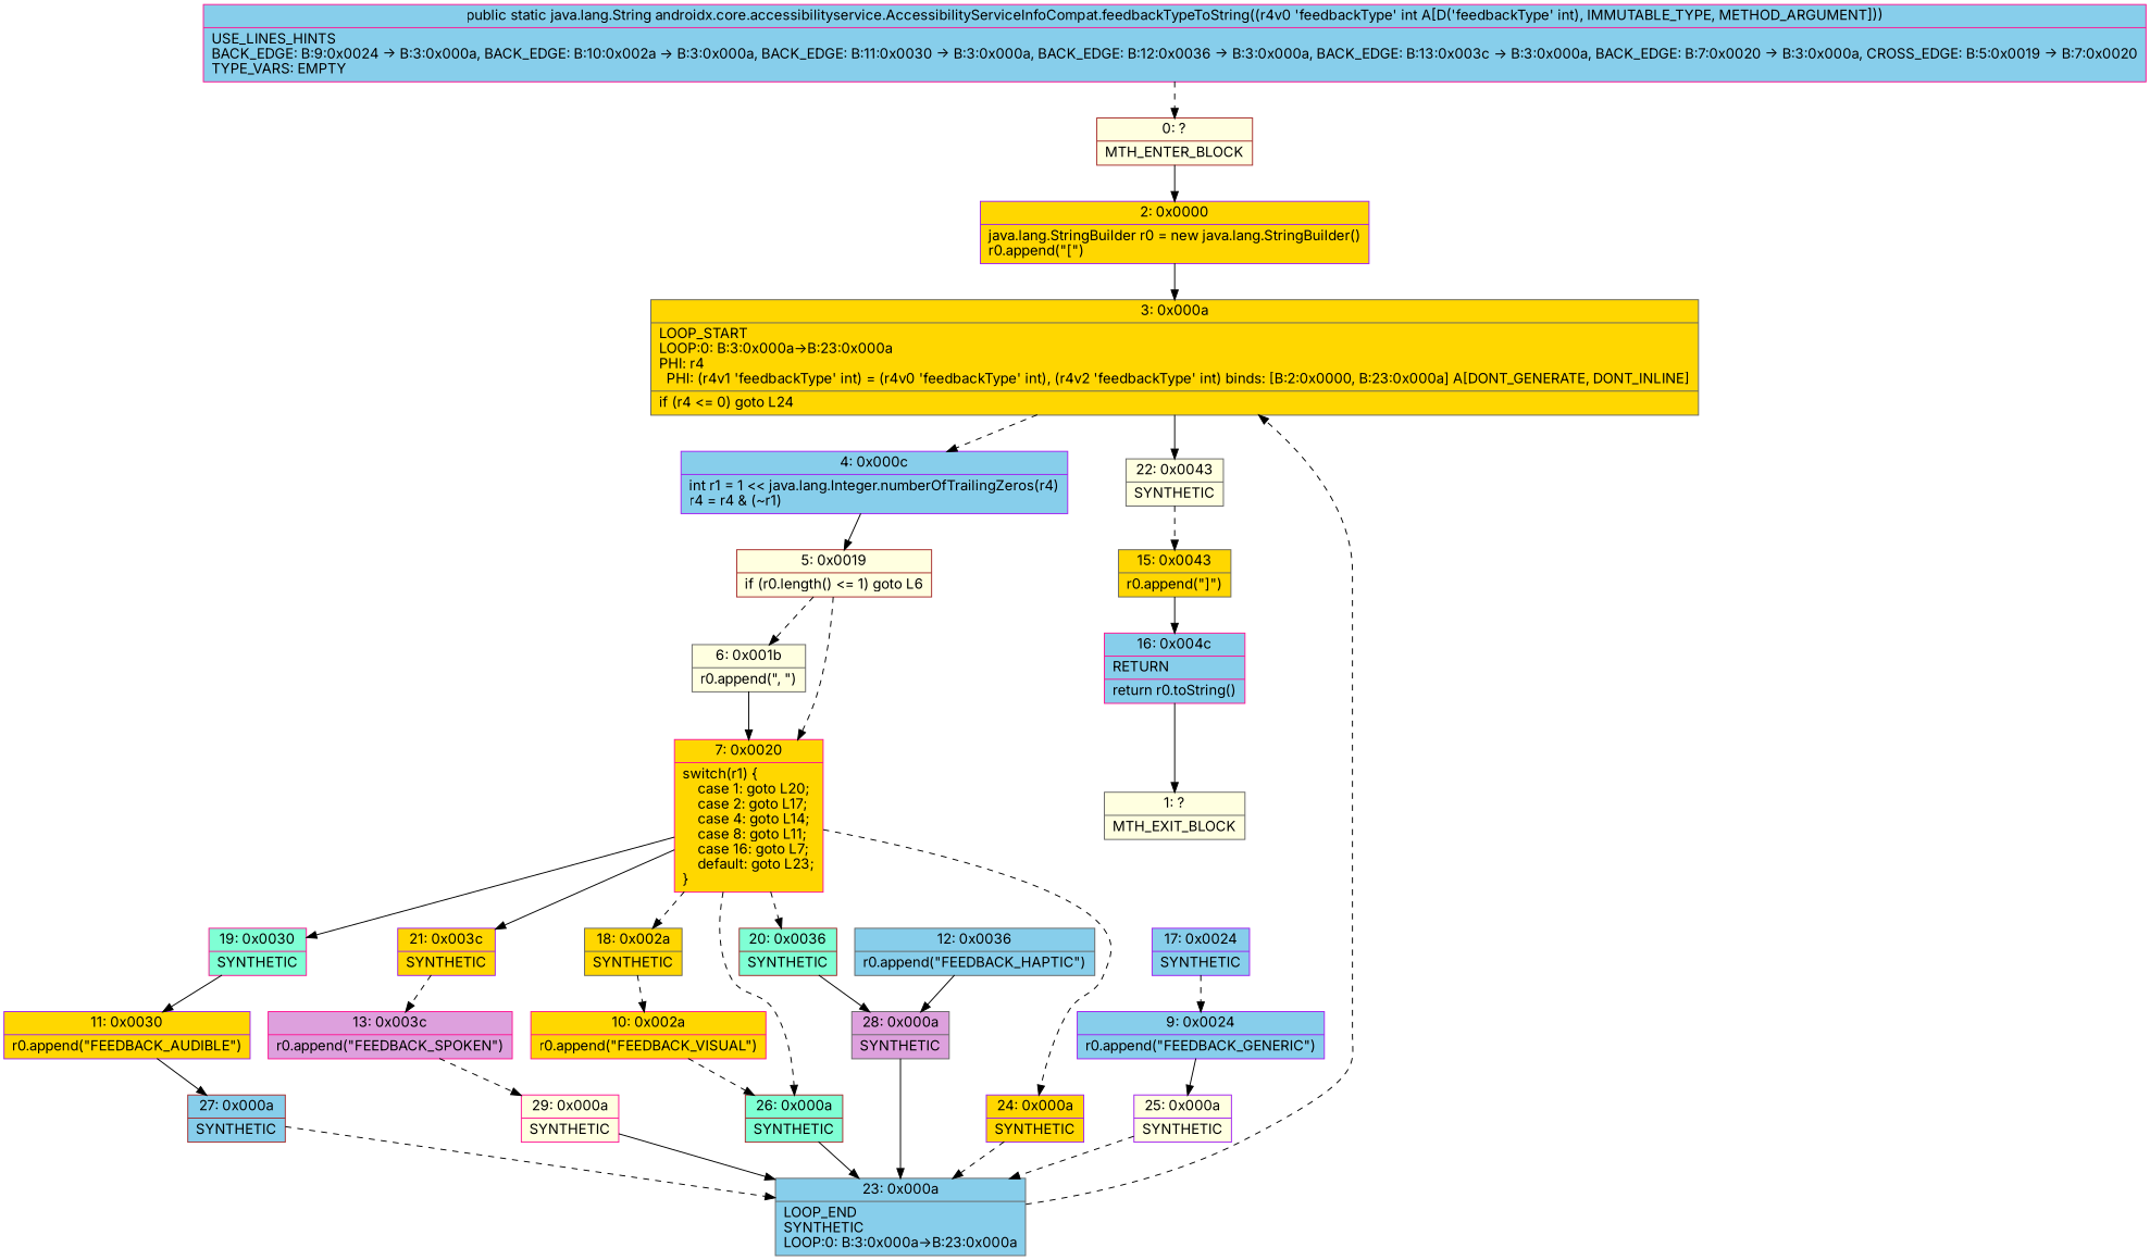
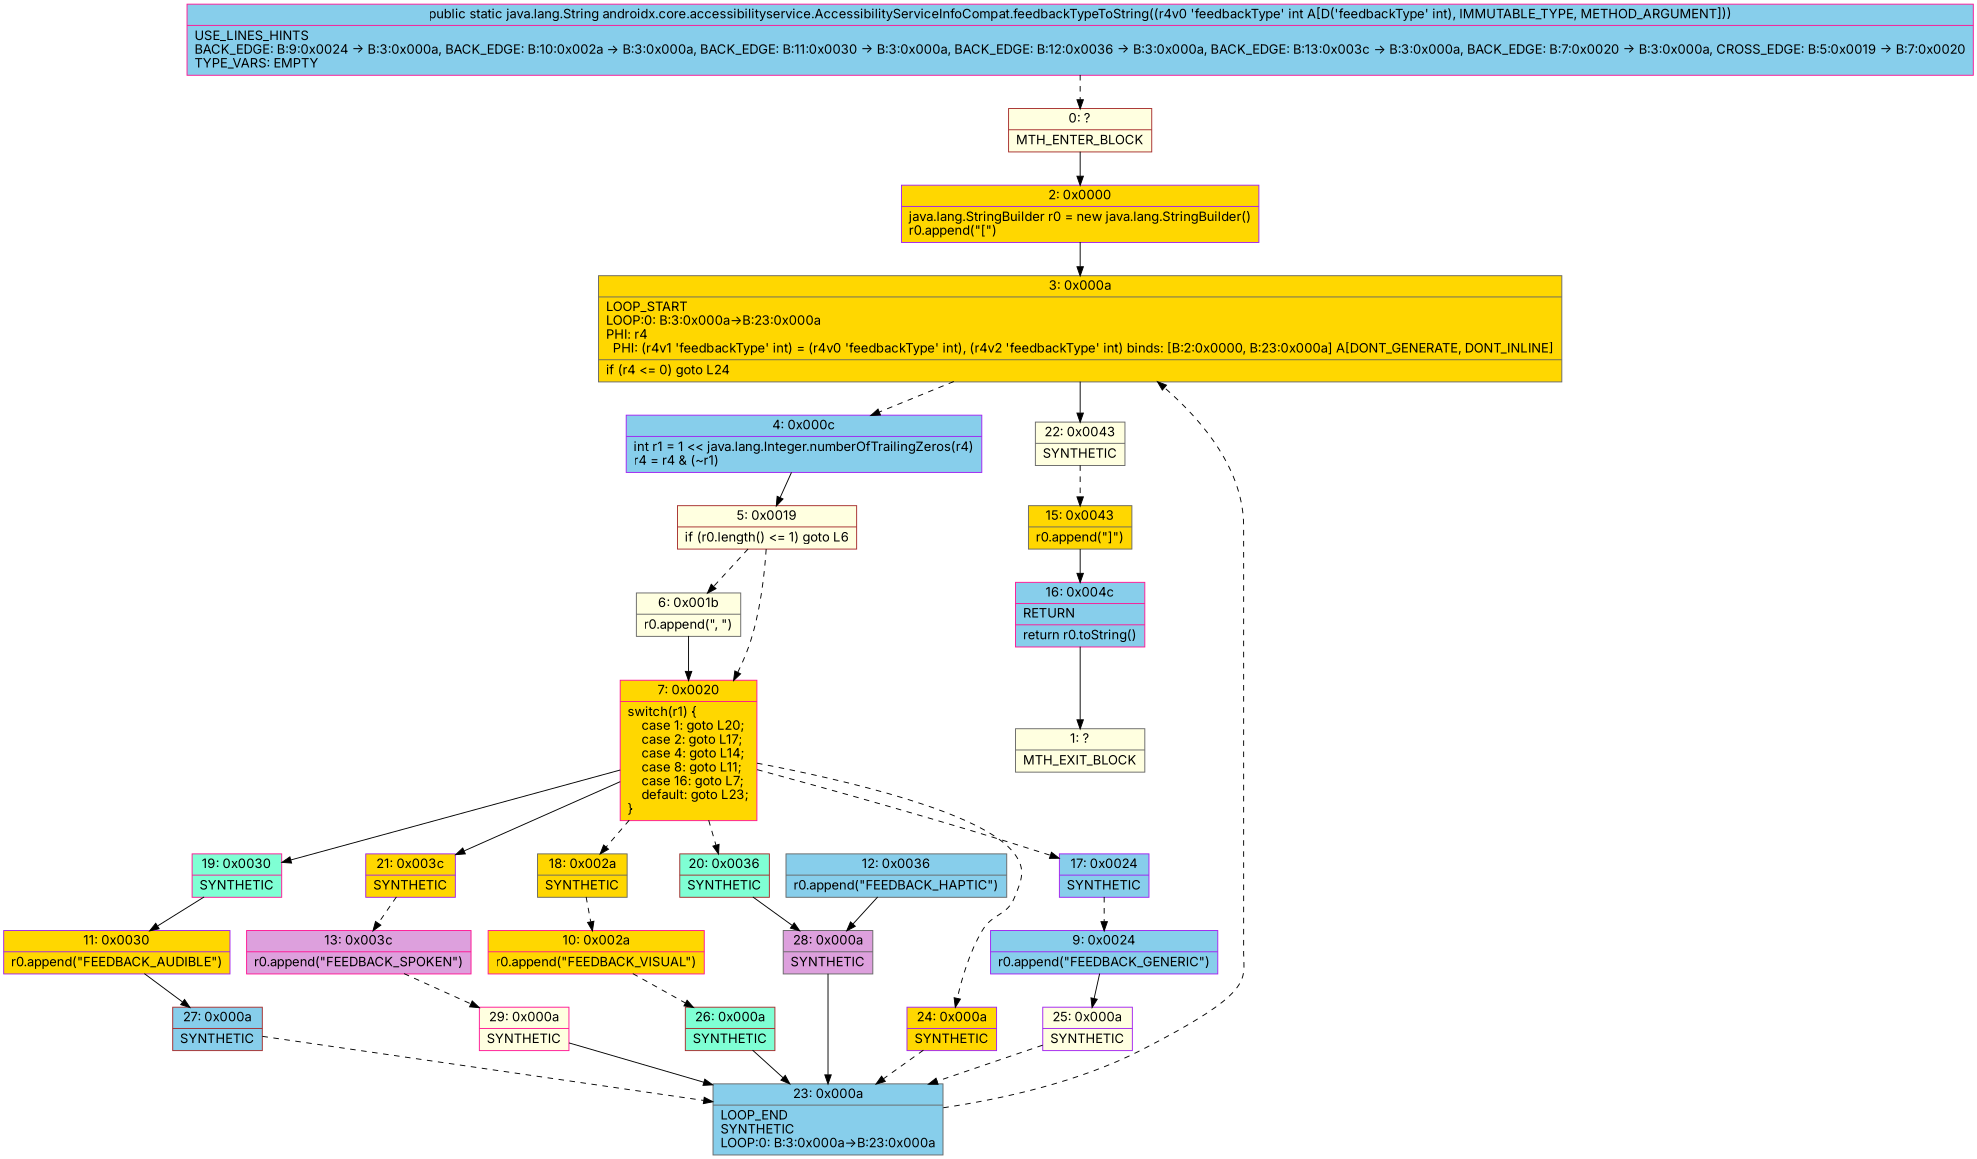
  digraph {
    fontname=Inter
    node [color=gray40 fillcolor=gold fontname=Inter shape=record style=filled]
    edge [fontname=Inter style=dashed]
    n1 [color=brown fillcolor=lightyellow label="{0\:\ ?|MTH_ENTER_BLOCK\l}"]
    n2 [color=purple label="{2\:\ 0x0000|java.lang.StringBuilder r0 = new java.lang.StringBuilder()\lr0.append(\"[\")\l}"]
    n3 [label="{3\:\ 0x000a|LOOP_START\lLOOP:0: B:3:0x000a\-\>B:23:0x000a\lPHI: r4 \l  PHI: (r4v1 'feedbackType' int) = (r4v0 'feedbackType' int), (r4v2 'feedbackType' int) binds: [B:2:0x0000, B:23:0x000a] A[DONT_GENERATE, DONT_INLINE]\l|if (r4 \<= 0) goto L24\l}"]
    n4 [color=purple fillcolor=skyblue label="{4\:\ 0x000c|int r1 = 1 \<\< java.lang.Integer.numberOfTrailingZeros(r4)\lr4 = r4 & (~r1)\l}"]
    n5 [fillcolor=lightyellow label="{22\:\ 0x0043|SYNTHETIC\l}"]
    n6 [color=brown fillcolor=lightyellow label="{5\:\ 0x0019|if (r0.length() \<= 1) goto L6\l}"]
    n7 [label="{15\:\ 0x0043|r0.append(\"]\")\l}"]
    n8 [fillcolor=lightyellow label="{6\:\ 0x001b|r0.append(\", \")\l}"]
    n9 [color=deeppink label="{7\:\ 0x0020|switch(r1) \{\l    case 1: goto L20;\l    case 2: goto L17;\l    case 4: goto L14;\l    case 8: goto L11;\l    case 16: goto L7;\l    default: goto L23;\l\}\l}"]
    n10 [color=purple fillcolor=skyblue label="{17\:\ 0x0024|SYNTHETIC\l}"]
    n11 [label="{18\:\ 0x002a|SYNTHETIC\l}"]
    n12 [color=deeppink fillcolor=aquamarine label="{19\:\ 0x0030|SYNTHETIC\l}"]
    n13 [color=brown fillcolor=aquamarine label="{20\:\ 0x0036|SYNTHETIC\l}"]
    n14 [color=purple label="{21\:\ 0x003c|SYNTHETIC\l}"]
    n15 [color=purple label="{24\:\ 0x000a|SYNTHETIC\l}"]
    n16 [color=purple fillcolor=skyblue label="{9\:\ 0x0024|r0.append(\"FEEDBACK_GENERIC\")\l}"]
    n17 [color=deeppink label="{10\:\ 0x002a|r0.append(\"FEEDBACK_VISUAL\")\l}"]
    n18 [color=purple label="{11\:\ 0x0030|r0.append(\"FEEDBACK_AUDIBLE\")\l}"]
    n19 [fillcolor=plum label="{28\:\ 0x000a|SYNTHETIC\l}"]
    n20 [color=deeppink fillcolor=plum label="{13\:\ 0x003c|r0.append(\"FEEDBACK_SPOKEN\")\l}"]
    n21 [fillcolor=skyblue label="{23\:\ 0x000a|LOOP_END\lSYNTHETIC\lLOOP:0: B:3:0x000a\-\>B:23:0x000a\l}"]
    n22 [color=purple fillcolor=lightyellow label="{25\:\ 0x000a|SYNTHETIC\l}"]
    n23 [color=brown fillcolor=aquamarine label="{26\:\ 0x000a|SYNTHETIC\l}"]
    n24 [color=brown fillcolor=skyblue label="{27\:\ 0x000a|SYNTHETIC\l}"]
    n25 [fillcolor=skyblue label="{12\:\ 0x0036|r0.append(\"FEEDBACK_HAPTIC\")\l}"]
    n26 [color=deeppink fillcolor=lightyellow label="{29\:\ 0x000a|SYNTHETIC\l}"]
    n27 [color=deeppink fillcolor=skyblue label="{16\:\ 0x004c|RETURN\l|return r0.toString()\l}"]
    n28 [fillcolor=lightyellow label="{1\:\ ?|MTH_EXIT_BLOCK\l}"]
    n29 [color=deeppink fillcolor=skyblue label="{public static java.lang.String androidx.core.accessibilityservice.AccessibilityServiceInfoCompat.feedbackTypeToString((r4v0 'feedbackType' int A[D('feedbackType' int), IMMUTABLE_TYPE, METHOD_ARGUMENT]))  | USE_LINES_HINTS\lBACK_EDGE: B:9:0x0024 \-\> B:3:0x000a, BACK_EDGE: B:10:0x002a \-\> B:3:0x000a, BACK_EDGE: B:11:0x0030 \-\> B:3:0x000a, BACK_EDGE: B:12:0x0036 \-\> B:3:0x000a, BACK_EDGE: B:13:0x003c \-\> B:3:0x000a, BACK_EDGE: B:7:0x0020 \-\> B:3:0x000a, CROSS_EDGE: B:5:0x0019 \-\> B:7:0x0020\lTYPE_VARS: EMPTY\l}"]
    n1 -> n2 [style=solid]
    n2 -> n3 [style=solid]
    n3 -> n4
    n3 -> n5 [style=solid]
    n4 -> n6 [style=solid]
    n5 -> n7
    n6 -> n8
    n6 -> n9
    n7 -> n27 [style=solid]
    n8 -> n9 [style=solid]
-   n9 -> n23
+   n9 -> n10
    n9 -> n11
    n9 -> n12 [style=solid]
    n9 -> n13
    n9 -> n14 [style=solid]
    n9 -> n15
    n10 -> n16
    n11 -> n17
    n12 -> n18 [style=solid]
    n13 -> n19 [style=solid]
    n14 -> n20
    n15 -> n21
    n16 -> n22 [style=solid]
    n17 -> n23
    n18 -> n24 [style=solid]
    n19 -> n21 [style=solid]
    n20 -> n26
    n21 -> n3
    n22 -> n21
    n23 -> n21 [style=solid]
    n24 -> n21
    n25 -> n19 [style=solid]
    n26 -> n21 [style=solid]
    n27 -> n28 [style=solid]
    n29 -> n1
  }
